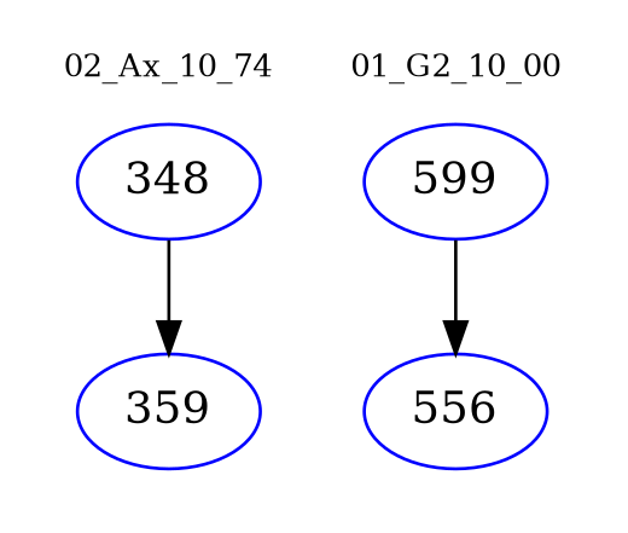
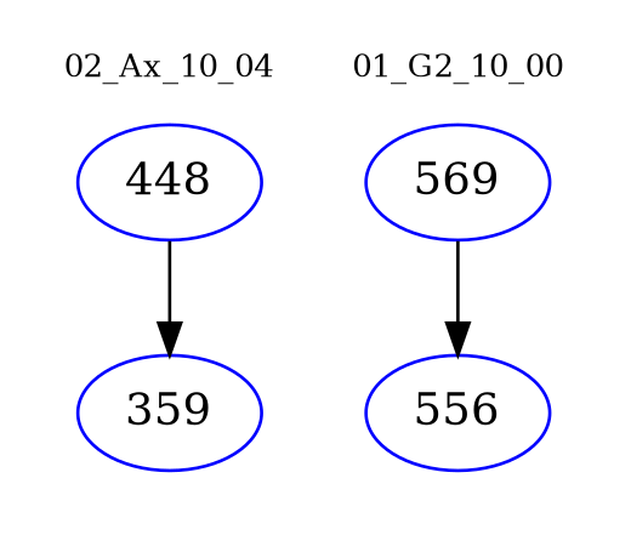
  digraph {
    node [color=blue]
    edge [color=black]
-   n1 [label=348]
+   n1 [label=448]
    n2 [label=359]
-   n3 [label=599]
+   n3 [label=569]
    n4 [label=556]
    subgraph cluster_1 {
      color=white
      fontsize=10
-     label="02_Ax_10_74"
+     label="02_Ax_10_04"
      n1
      n2
    }
    subgraph cluster_2 {
      color=white
      fontsize=10
      label="01_G2_10_00"
      n3
      n4
    }
    n1 -> n2
    n3 -> n4
  }
